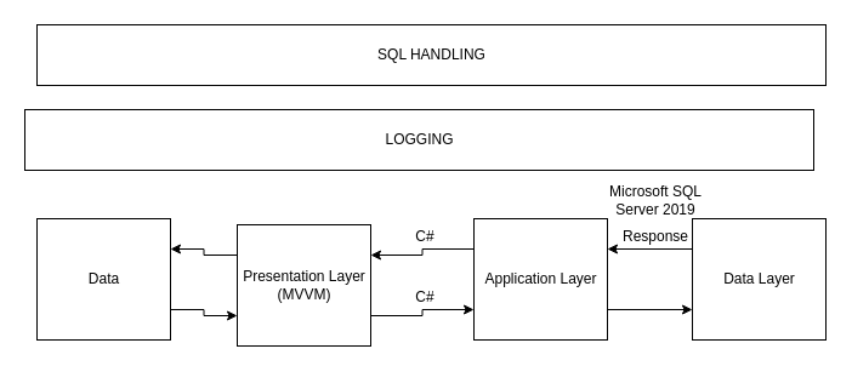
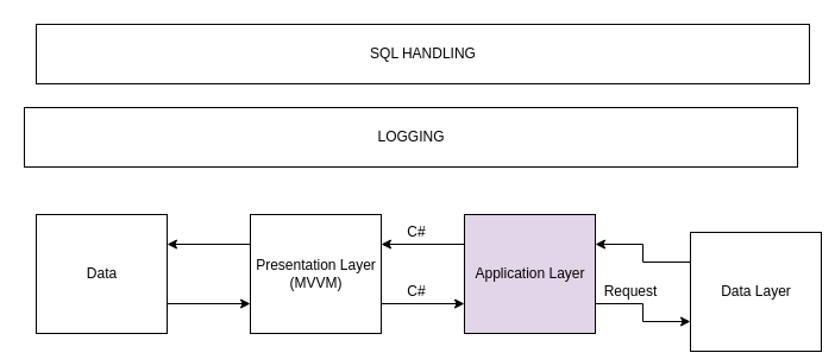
  <mxCell id="0" />
  <mxCell id="1" parent="0" />
  <mxCell id="2" value="SQL HANDLING" style="html=1;" vertex="1" parent="1"><mxGeometry x="30" y="20" width="650" height="50" as="geometry" /></mxCell>
  <mxCell id="3" value="LOGGING" style="html=1;" vertex="1" parent="1"><mxGeometry x="20" y="90" width="650" height="50" as="geometry" /></mxCell>
  <mxCell id="4" style="edgeStyle=orthogonalEdgeStyle;rounded=0;orthogonalLoop=1;jettySize=auto;html=1;exitX=1;exitY=0.75;exitDx=0;exitDy=0;entryX=0;entryY=0.75;entryDx=0;entryDy=0;" edge="1" parent="1" source="5" target="8"><mxGeometry relative="1" as="geometry" /></mxCell>
  <mxCell id="5" value="Data" style="html=1;" vertex="1" parent="1"><mxGeometry x="30" y="180" width="110" height="100" as="geometry" /></mxCell>
  <mxCell id="6" style="edgeStyle=orthogonalEdgeStyle;rounded=0;orthogonalLoop=1;jettySize=auto;html=1;exitX=1;exitY=0.75;exitDx=0;exitDy=0;entryX=0;entryY=0.75;entryDx=0;entryDy=0;" edge="1" parent="1" source="8" target="11"><mxGeometry relative="1" as="geometry" /></mxCell>
  <mxCell id="7" style="edgeStyle=orthogonalEdgeStyle;rounded=0;orthogonalLoop=1;jettySize=auto;html=1;exitX=0;exitY=0.25;exitDx=0;exitDy=0;entryX=1;entryY=0.25;entryDx=0;entryDy=0;" edge="1" parent="1" source="8" target="5"><mxGeometry relative="1" as="geometry" /></mxCell>
- <mxCell id="8" value="&lt;div&gt;Presentation Layer&lt;/div&gt;&lt;div&gt; (MVVM)&lt;/div&gt;" style="html=1;" vertex="1" parent="1"><mxGeometry x="195" y="185" width="110" height="100" as="geometry" /></mxCell>
+ <mxCell id="8" value="&lt;div&gt;Presentation Layer&lt;/div&gt;&lt;div&gt; (MVVM)&lt;/div&gt;" style="html=1;" vertex="1" parent="1"><mxGeometry x="210" y="180" width="110" height="100" as="geometry" /></mxCell>
  <mxCell id="9" style="edgeStyle=orthogonalEdgeStyle;rounded=0;orthogonalLoop=1;jettySize=auto;html=1;exitX=0;exitY=0.25;exitDx=0;exitDy=0;entryX=1;entryY=0.25;entryDx=0;entryDy=0;" edge="1" parent="1" source="11" target="8"><mxGeometry relative="1" as="geometry" /></mxCell>
  <mxCell id="10" style="edgeStyle=orthogonalEdgeStyle;rounded=0;orthogonalLoop=1;jettySize=auto;html=1;exitX=1;exitY=0.75;exitDx=0;exitDy=0;entryX=0;entryY=0.75;entryDx=0;entryDy=0;" edge="1" parent="1" source="11" target="13"><mxGeometry relative="1" as="geometry" /></mxCell>
- <mxCell id="11" value="Application Layer" style="html=1;" vertex="1" parent="1"><mxGeometry x="390" y="180" width="110" height="100" as="geometry" /></mxCell>
+ <mxCell id="11" value="Application Layer" style="html=1;fillColor=#e1d5e7;" vertex="1" parent="1"><mxGeometry x="390" y="180" width="110" height="100" as="geometry" /></mxCell>
  <mxCell id="12" style="edgeStyle=orthogonalEdgeStyle;rounded=0;orthogonalLoop=1;jettySize=auto;html=1;exitX=0;exitY=0.25;exitDx=0;exitDy=0;entryX=1;entryY=0.25;entryDx=0;entryDy=0;" edge="1" parent="1" source="13" target="11"><mxGeometry relative="1" as="geometry" /></mxCell>
- <mxCell id="13" value="Data Layer" style="html=1;" vertex="1" parent="1"><mxGeometry x="570" y="180" width="110" height="100" as="geometry" /></mxCell>
+ <mxCell id="13" value="Data Layer" style="html=1;" vertex="1" parent="1"><mxGeometry x="580" y="195" width="110" height="100" as="geometry" /></mxCell>
  <mxCell id="14" value="C#" style="text;html=1;strokeColor=none;fillColor=none;align=center;verticalAlign=middle;whiteSpace=wrap;rounded=0;" vertex="1" parent="1"><mxGeometry x="320" y="180" width="60" height="30" as="geometry" /></mxCell>
  <mxCell id="15" value="C#" style="text;html=1;strokeColor=none;fillColor=none;align=center;verticalAlign=middle;whiteSpace=wrap;rounded=0;" vertex="1" parent="1"><mxGeometry x="320" y="230" width="60" height="30" as="geometry" /></mxCell>
- <mxCell id="17" value="Response" style="text;html=1;strokeColor=none;fillColor=none;align=center;verticalAlign=middle;whiteSpace=wrap;rounded=0;" vertex="1" parent="1"><mxGeometry x="510" y="180" width="60" height="30" as="geometry" /></mxCell>
- <mxCell id="18" value="Microsoft SQL Server 2019" style="text;html=1;strokeColor=none;fillColor=none;align=center;verticalAlign=middle;whiteSpace=wrap;rounded=0;" vertex="1" parent="1"><mxGeometry x="500" y="150" width="80" height="30" as="geometry" /></mxCell>
+ <mxCell id="16" value="Request" style="text;html=1;strokeColor=none;fillColor=none;align=center;verticalAlign=middle;whiteSpace=wrap;rounded=0;" vertex="1" parent="1"><mxGeometry x="500" y="230" width="60" height="30" as="geometry" /></mxCell>
